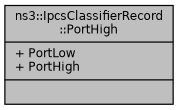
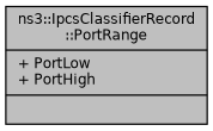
  digraph {
-   n1 [color=black fillcolor=grey75 fontcolor=black fontname=Helvetica fontsize=10 height=0.2 label="{ns3::IpcsClassifierRecord\l::PortHigh\n|+ PortLow\l+ PortHigh\l|}" shape=record style=filled width=0.4]
+   n1 [color=black fillcolor=grey75 fontcolor=black fontname=Helvetica fontsize=10 height=0.2 label="{ns3::IpcsClassifierRecord\l::PortRange\n|+ PortLow\l+ PortHigh\l|}" shape=record style=filled width=0.4]
  }
